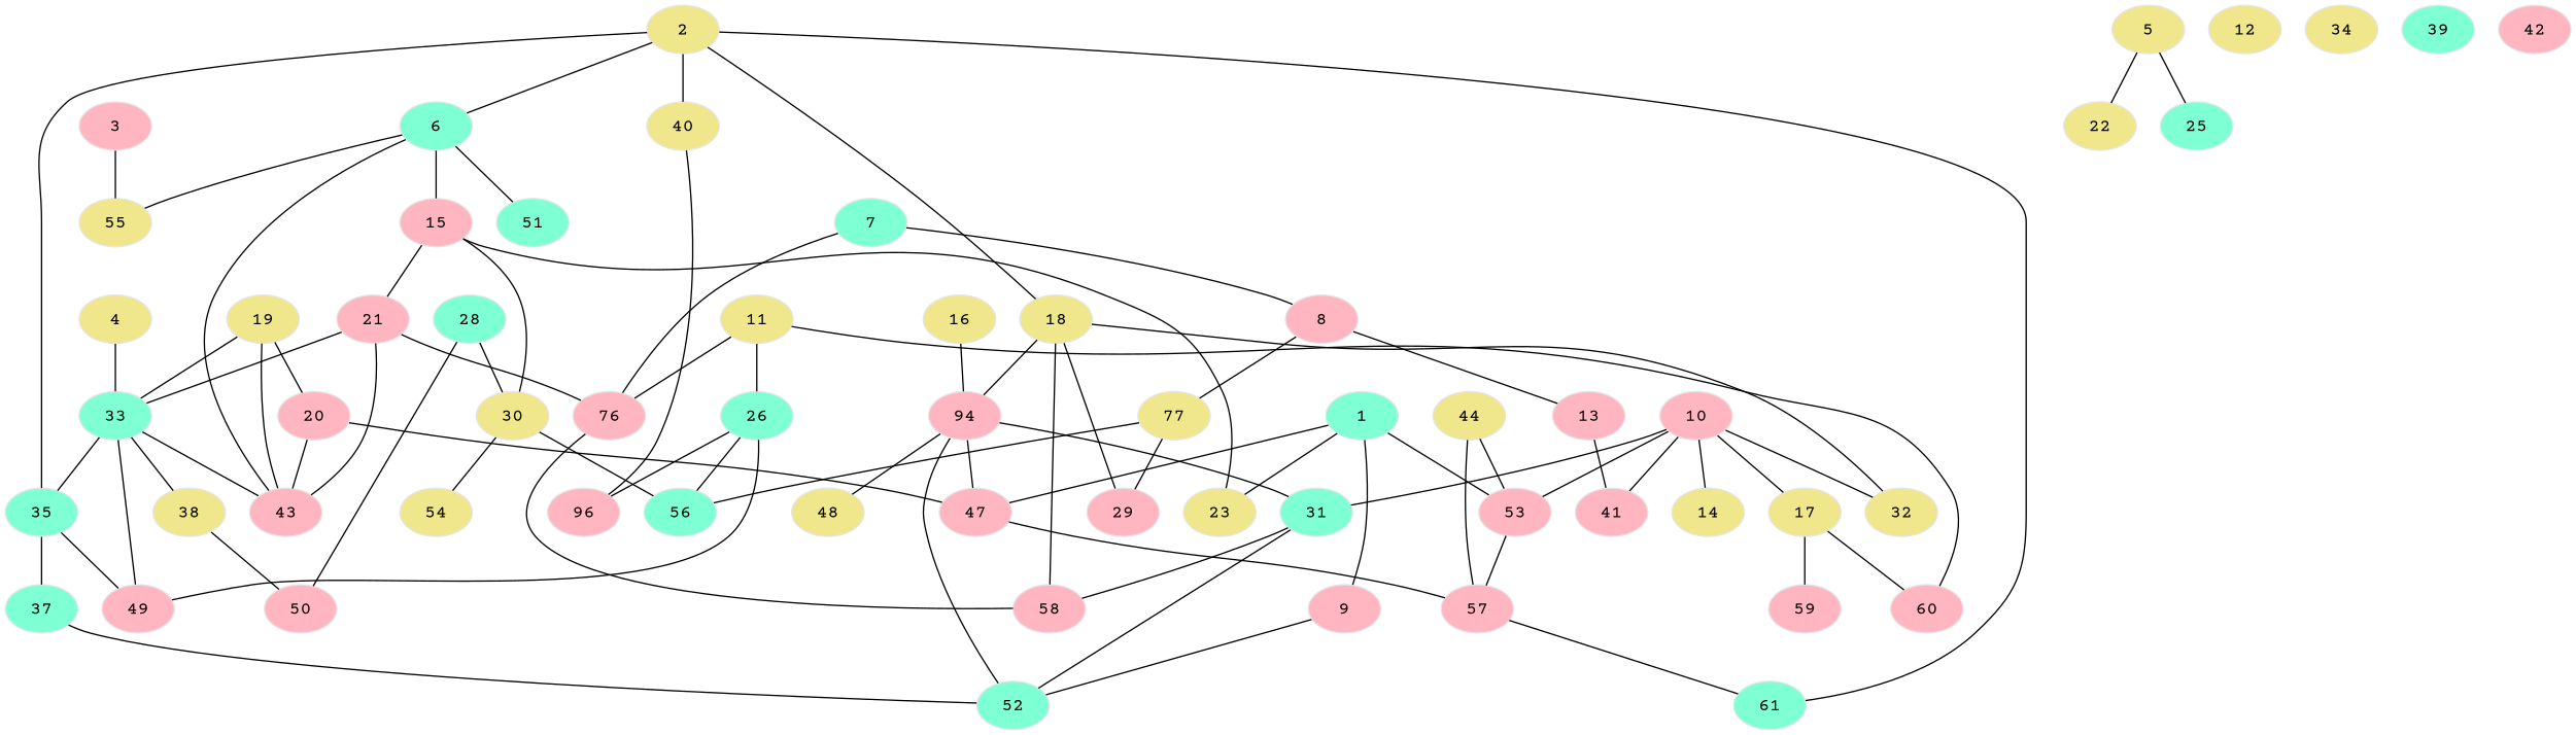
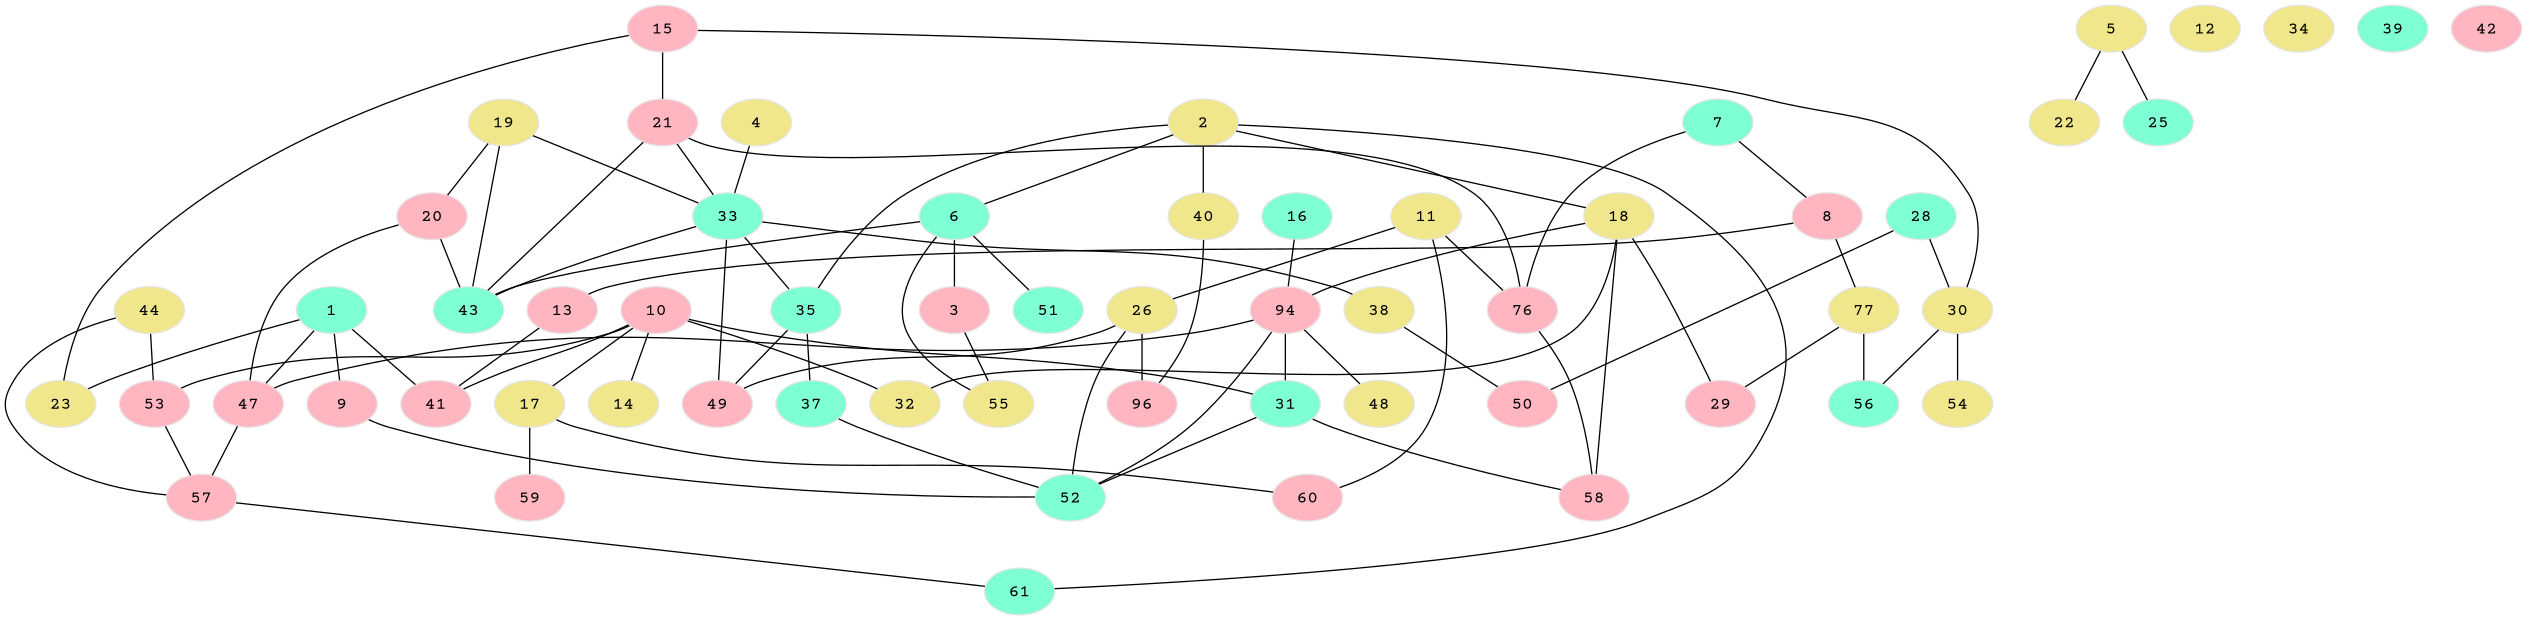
  graph {
    fontname="Courier Prime"
    node [color=gray90 fillcolor=lightpink fontname="Courier Prime" style=filled]
    edge [fontname="Courier Prime"]
    1 [fillcolor=aquamarine]
    9
    23 [fillcolor=khaki]
    41
    47
    52 [fillcolor=aquamarine]
    57
    6 [fillcolor=aquamarine]
    2 [fillcolor=khaki]
    18 [fillcolor=khaki]
    35 [fillcolor=aquamarine]
    40 [fillcolor=khaki]
    61 [fillcolor=aquamarine]
    55 [fillcolor=khaki]
    15
-   43
+   43 [fillcolor=aquamarine]
    51 [fillcolor=aquamarine]
    32 [fillcolor=khaki]
    n19 [label=94]
    29
    58
    49
    37 [fillcolor=aquamarine]
    n24 [label=96]
    3
    33 [fillcolor=aquamarine]
    4 [fillcolor=khaki]
    38 [fillcolor=khaki]
    5 [fillcolor=khaki]
    22 [fillcolor=khaki]
    25 [fillcolor=aquamarine]
    21
    30 [fillcolor=khaki]
    7 [fillcolor=aquamarine]
    8
    n36 [label=76]
    13
    n38 [fillcolor=khaki label=77]
    56 [fillcolor=aquamarine]
    10
    14 [fillcolor=khaki]
    17 [fillcolor=khaki]
    31 [fillcolor=aquamarine]
    53
    60
    59
    11 [fillcolor=khaki]
-   26 [fillcolor=aquamarine]
+   26 [fillcolor=khaki]
    12 [fillcolor=khaki]
    54 [fillcolor=khaki]
-   16 [fillcolor=khaki]
+   16 [fillcolor=aquamarine]
    48 [fillcolor=khaki]
    19 [fillcolor=khaki]
    20
    28 [fillcolor=aquamarine]
    50
    34 [fillcolor=khaki]
    39 [fillcolor=aquamarine]
    42
    44 [fillcolor=khaki]
    1 -- 9
    1 -- 23
-   1 -- 53
+   1 -- 41
    1 -- 47
    9 -- 52
    47 -- 57
    57 -- 61
    6 -- 55
-   6 -- 15
+   6 -- 3
    6 -- 43
    6 -- 51
    2 -- 6
    2 -- 18
    2 -- 35
    2 -- 40
    2 -- 61
    18 -- 32
    18 -- n19
    18 -- 29
    18 -- 58
    35 -- 49
    35 -- 37
    40 -- n24
    15 -- 23
    15 -- 21
    15 -- 30
    n19 -- 47
    n19 -- 52
    n19 -- 31
    n19 -- 48
    37 -- 52
    3 -- 55
    33 -- 35
    33 -- 43
    33 -- 49
    33 -- 38
    4 -- 33
    38 -- 50
    5 -- 22
    5 -- 25
    21 -- 43
    21 -- 33
    21 -- n36
    30 -- 56
    30 -- 54
    7 -- 8
    7 -- n36
    8 -- 13
    8 -- n38
    n36 -- 58
    13 -- 41
    n38 -- 29
    n38 -- 56
    10 -- 41
    10 -- 32
    10 -- 14
    10 -- 17
    10 -- 31
    10 -- 53
    17 -- 60
    17 -- 59
    31 -- 52
    31 -- 58
    53 -- 57
    11 -- n36
    11 -- 60
    11 -- 26
-   26 -- 56
+   26 -- 52
    26 -- 49
    26 -- n24
    16 -- n19
    19 -- 43
    19 -- 33
    19 -- 20
    20 -- 47
    20 -- 43
    28 -- 30
    28 -- 50
    44 -- 57
    44 -- 53
  }
